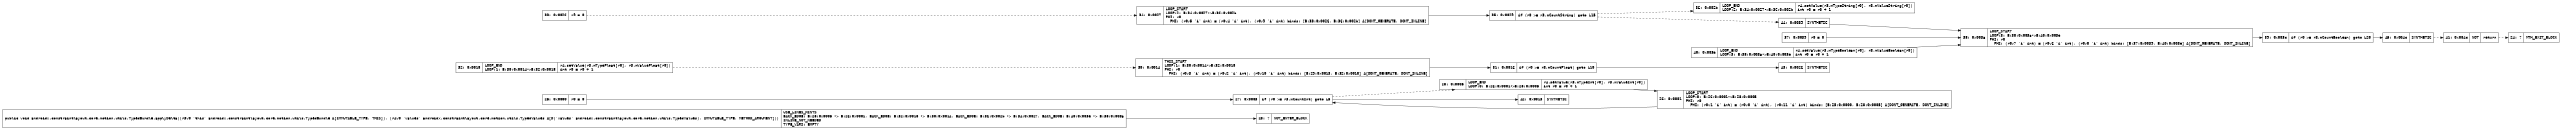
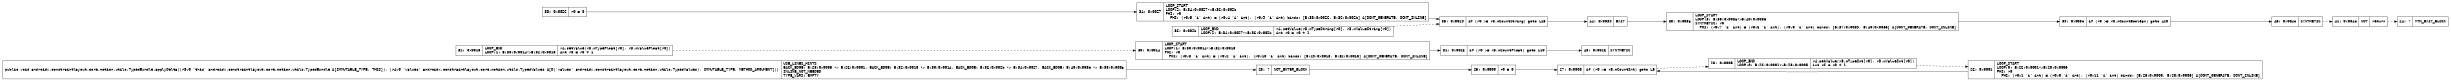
  digraph {
    fontname="DejaVu Sans Mono"
    rankdir=LR
    node [fontname="DejaVu Sans Mono" shape=record]
    edge [fontname="DejaVu Sans Mono"]
    n1 [label="{23\:\ ?|NOT_ENTER_BLOCK\l}"]
    n2 [label="{25\:\ 0x0000|r0 = 0\l}"]
    n3 [label="{27\:\ 0x0003|if (r0 \>= r3.mCountInt) goto L5\l}"]
    n4 [label="{26\:\ 0x0001|LOOP_START\lLOOP:0: B:26:0x0001\-\>B:28:0x0005\lPHI: r0 \l  PHI: (r0v1 'i' int) = (r0v0 'i' int), (r0v11 'i' int) binds: [B:25:0x0000, B:28:0x0005] A[DONT_GENERATE, DONT_INLINE]\l}"]
-   n5 [label="{28\:\ 0x0005|LOOP_END\lLOOP:0: B:26:0x0001\-\>B:28:0x0005\l|r4.setValue(r3.mTypeInt[r0], r3.mValueInt[r0])\lint r0 = r0 + 1\l}"]
-   n6 [label="{42\:\ 0x0013|SYNTHETIC\l}"]
-   n7 [label="{30\:\ 0x0014|THIS_START\lLOOP:1: B:30:0x0014\-\>B:32:0x0018\lPHI: r0 \l  PHI: (r0v3 'i' int) = (r0v2 'i' int), (r0v10 'i' int) binds: [B:29:0x0013, B:32:0x0018] A[DONT_GENERATE, DONT_INLINE]\l}"]
+   n5 [label="{28\:\ 0x0005|LOOP_END\lLOOP:0: B:26:0x0001\-\>B:28:0x0005\l|r4.setValue(r3.mTypeInt[r0], r3.mValueInt[r0])\lint r6 = r0 + 1\l}"]
+   n7 [label="{30\:\ 0x0014|LOOP_START\lLOOP:1: B:30:0x0014\-\>B:32:0x0018\lPHI: r0 \l  PHI: (r0v3 'i' int) = (r0v2 'i' int), (r0v10 'i' int) binds: [B:29:0x0013, B:32:0x0018] A[DONT_GENERATE, DONT_INLINE]\l}"]
    n8 [label="{31\:\ 0x0016|if (r0 \>= r3.mCountFloat) goto L10\l}"]
    n9 [label="{43\:\ 0x0026|SYNTHETIC\l}"]
    n10 [label="{32\:\ 0x0018|LOOP_END\lLOOP:1: B:30:0x0014\-\>B:32:0x0018\l|r4.setValue(r3.mTypeFloat[r0], r3.mValueFloat[r0])\lint r0 = r0 + 1\l}"]
-   n11 [label="{33\:\ 0x0026|r9 = 0\l}"]
+   n11 [label="{33\:\ 0x0026|r0 = 0\l}"]
    n12 [label="{34\:\ 0x0027|LOOP_START\lLOOP:2: B:34:0x0027\-\>B:36:0x002b\lPHI: r0 \l  PHI: (r0v5 'i' int) = (r0v4 'i' int), (r0v9 'i' int) binds: [B:33:0x0026, B:36:0x002b] A[DONT_GENERATE, DONT_INLINE]\l}"]
    n13 [label="{35\:\ 0x0029|if (r0 \>= r3.mCountString) goto L15\l}"]
    n14 [label="{36\:\ 0x002b|LOOP_END\lLOOP:2: B:34:0x0027\-\>B:36:0x002b\l|r4.setValue(r3.mTypeString[r0], r3.mValueString[r0])\lint r0 = r0 + 1\l}"]
-   n15 [label="{44\:\ 0x0039|SYNTHETIC\l}"]
-   n16 [label="{38\:\ 0x003a|LOOP_START\lLOOP:3: B:38:0x003a\-\>B:40:0x003e\lPHI: r0 \l  PHI: (r0v7 'i' int) = (r0v6 'i' int), (r0v8 'i' int) binds: [B:37:0x0039, B:40:0x003e] A[DONT_GENERATE, DONT_INLINE]\l}"]
-   n17 [label="{37\:\ 0x0039|r0 = 0\l}"]
+   n15 [label="{44\:\ 0x0039|EXIT\l}"]
+   n16 [label="{38\:\ 0x003a|LOOP_START\lLOOP:3: B:38:0x003a\-\>B:40:0x003e\lSYNTHETIC: r0 \l  PHI: (r0v7 'i' int) = (r0v6 'i' int), (r0v8 'i' int) binds: [B:37:0x0039, B:40:0x003e] A[DONT_GENERATE, DONT_INLINE]\l}"]
    n18 [label="{39\:\ 0x003c|if (r0 \>= r3.mCountBoolean) goto L20\l}"]
    n19 [label="{45\:\ 0x004c|SYNTHETIC\l}"]
-   n20 [label="{40\:\ 0x003e|LOOP_END\lLOOP:3: B:38:0x003a\-\>B:40:0x003e\l|r4.setValue(r3.mTypeBoolean[r0], r3.mValueBoolean[r0])\lint r0 = r0 + 1\l}"]
    n21 [label="{41\:\ 0x004c|NOT\l|return\l}"]
    n22 [label="{24\:\ ?|MTH_EXIT_BLOCK\l}"]
    n23 [label="{public void androidx.constraintlayout.core.motion.utils.TypedBundle.applyDelta((r3v0 'this' androidx.constraintlayout.core.motion.utils.TypedBundle A[IMMUTABLE_TYPE, THIS]), (r4v0 'values' androidx.constraintlayout.core.motion.utils.TypedValues A[D('values' androidx.constraintlayout.core.motion.utils.TypedValues), IMMUTABLE_TYPE, METHOD_ARGUMENT]))  | USE_LINES_HINTS\lBACK_EDGE: B:28:0x0005 \-\> B:26:0x0001, BACK_EDGE: B:32:0x0018 \-\> B:30:0x0014, BACK_EDGE: B:36:0x002b \-\> B:34:0x0027, BACK_EDGE: B:40:0x003e \-\> B:38:0x003a\lINLINE_NOT_NEEDED\lTYPE_VARS: EMPTY\l}"]
+   n1 -> n2
    n2 -> n3
    n3 -> n5 [style=dashed]
-   n3 -> n6
    n4 -> n3
-   n5 -> n4
+   n5 -> n4 [style=dashed]
    n7 -> n8
    n8 -> n9
    n10 -> n7 [style=dashed]
-   n11 -> n12 [style=dashed]
+   n11 -> n12
    n12 -> n13
-   n13 -> n14 [style=dashed]
-   n13 -> n15 [style=dashed]
+   n14 -> n13 [style=dashed]
+   n13 -> n15
    n15 -> n16
    n16 -> n18
-   n17 -> n16
    n18 -> n19
    n19 -> n21 [style=dashed]
-   n20 -> n16
    n21 -> n22 [style=dashed]
    n23 -> n1
  }
